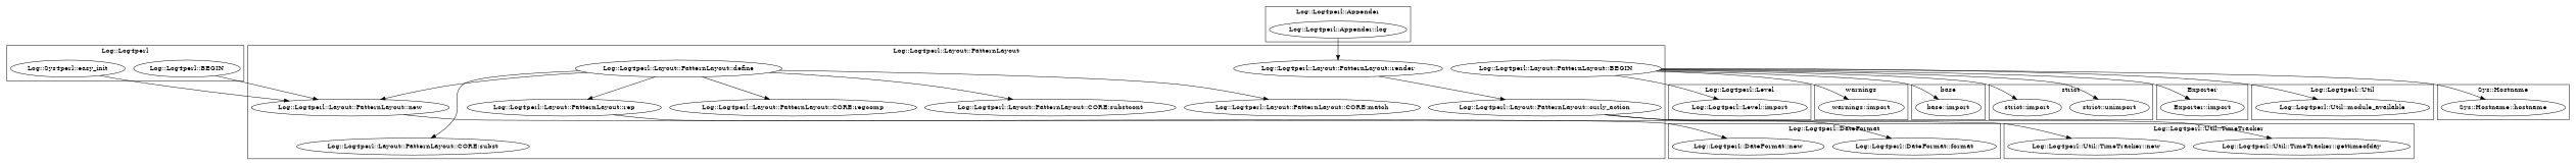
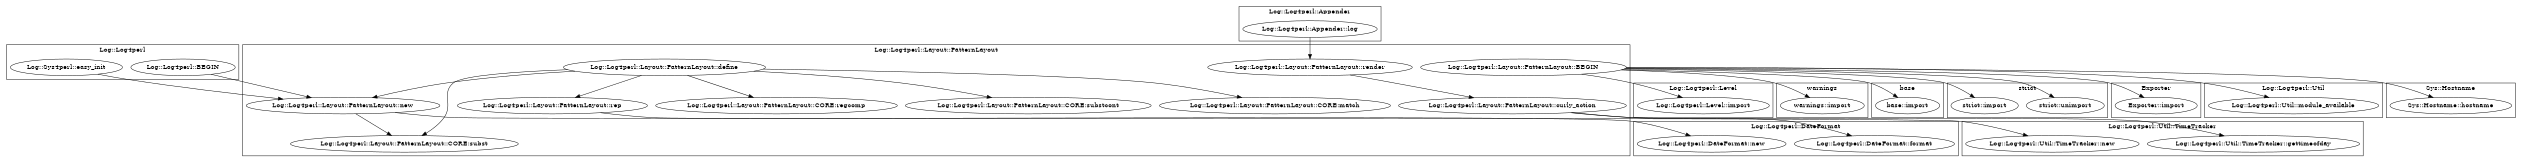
  digraph {
    fontname="DejaVu Serif"
    node [fontname="DejaVu Serif"]
    edge [fontname="DejaVu Serif"]
    "Log::Log4perl::Layout::PatternLayout::curly_action"
    "Log::Log4perl::Layout::PatternLayout::CORE:regcomp"
    "Log::Log4perl::Layout::PatternLayout::define"
    "Log::Log4perl::Layout::PatternLayout::rep"
    "Log::Log4perl::Layout::PatternLayout::CORE:substcont"
    "Log::Log4perl::Layout::PatternLayout::new"
    "Log::Log4perl::Layout::PatternLayout::CORE:match"
    "Log::Log4perl::Layout::PatternLayout::BEGIN"
    "Log::Log4perl::Layout::PatternLayout::CORE:subst"
    "Log::Log4perl::Layout::PatternLayout::render"
    "Log::Log4perl::Appender::log"
    "Log::Log4perl::Level::import"
    "Log::Log4perl::DateFormat::format"
    "Log::Log4perl::DateFormat::new"
    "warnings::import"
    "base::import"
    "strict::import"
    "strict::unimport"
    "Log::Log4perl::Util::TimeTracker::gettimeofday"
    "Log::Log4perl::Util::TimeTracker::new"
    "Log::Log4perl::BEGIN"
    n22 [label="Log::Sys4perl::easy_init"]
    "Exporter::import"
    "Log::Log4perl::Util::module_available"
    "Sys::Hostname::hostname"
    subgraph cluster_1 {
      label="Log::Log4perl::Layout::PatternLayout"
      "Log::Log4perl::Layout::PatternLayout::curly_action"
      "Log::Log4perl::Layout::PatternLayout::CORE:regcomp"
      "Log::Log4perl::Layout::PatternLayout::define"
      "Log::Log4perl::Layout::PatternLayout::rep"
      "Log::Log4perl::Layout::PatternLayout::CORE:substcont"
      "Log::Log4perl::Layout::PatternLayout::new"
      "Log::Log4perl::Layout::PatternLayout::CORE:match"
      "Log::Log4perl::Layout::PatternLayout::BEGIN"
      "Log::Log4perl::Layout::PatternLayout::CORE:subst"
      "Log::Log4perl::Layout::PatternLayout::render"
    }
    subgraph cluster_2 {
      label="Log::Log4perl::Appender"
      "Log::Log4perl::Appender::log"
    }
    subgraph cluster_3 {
      label="Log::Log4perl::Level"
      "Log::Log4perl::Level::import"
    }
    subgraph cluster_4 {
      label="Log::Log4perl::DateFormat"
      "Log::Log4perl::DateFormat::format"
      "Log::Log4perl::DateFormat::new"
    }
    subgraph cluster_5 {
      label=warnings
      "warnings::import"
    }
    subgraph cluster_6 {
      label=base
      "base::import"
    }
    subgraph cluster_7 {
      label="strict"
      "strict::import"
      "strict::unimport"
    }
    subgraph cluster_8 {
      label="Log::Log4perl::Util::TimeTracker"
      "Log::Log4perl::Util::TimeTracker::gettimeofday"
      "Log::Log4perl::Util::TimeTracker::new"
    }
    subgraph cluster_9 {
      label="Log::Log4perl"
      "Log::Log4perl::BEGIN"
      n22
    }
    subgraph cluster_10 {
      label=Exporter
      "Exporter::import"
    }
    subgraph cluster_11 {
      label="Log::Log4perl::Util"
      "Log::Log4perl::Util::module_available"
    }
    subgraph cluster_12 {
      label="Sys::Hostname"
      "Sys::Hostname::hostname"
    }
    "Log::Log4perl::Layout::PatternLayout::curly_action" -> "Log::Log4perl::DateFormat::format"
    "Log::Log4perl::Layout::PatternLayout::curly_action" -> "Log::Log4perl::Util::TimeTracker::gettimeofday"
    "Log::Log4perl::Layout::PatternLayout::define" -> "Log::Log4perl::Layout::PatternLayout::CORE:regcomp"
    "Log::Log4perl::Layout::PatternLayout::define" -> "Log::Log4perl::Layout::PatternLayout::rep"
    "Log::Log4perl::Layout::PatternLayout::define" -> "Log::Log4perl::Layout::PatternLayout::CORE:substcont"
    "Log::Log4perl::Layout::PatternLayout::define" -> "Log::Log4perl::Layout::PatternLayout::new"
    "Log::Log4perl::Layout::PatternLayout::define" -> "Log::Log4perl::Layout::PatternLayout::CORE:match"
    "Log::Log4perl::Layout::PatternLayout::define" -> "Log::Log4perl::Layout::PatternLayout::CORE:subst"
    "Log::Log4perl::Layout::PatternLayout::rep" -> "Log::Log4perl::DateFormat::new"
+   "Log::Log4perl::Layout::PatternLayout::new" -> "Log::Log4perl::Layout::PatternLayout::CORE:subst"
    "Log::Log4perl::Layout::PatternLayout::new" -> "Log::Log4perl::Util::TimeTracker::new"
    "Log::Log4perl::Layout::PatternLayout::BEGIN" -> "Log::Log4perl::Level::import"
    "Log::Log4perl::Layout::PatternLayout::BEGIN" -> "warnings::import"
    "Log::Log4perl::Layout::PatternLayout::BEGIN" -> "base::import"
    "Log::Log4perl::Layout::PatternLayout::BEGIN" -> "strict::import"
    "Log::Log4perl::Layout::PatternLayout::BEGIN" -> "strict::unimport"
    "Log::Log4perl::Layout::PatternLayout::BEGIN" -> "Exporter::import"
    "Log::Log4perl::Layout::PatternLayout::BEGIN" -> "Log::Log4perl::Util::module_available"
    "Log::Log4perl::Layout::PatternLayout::BEGIN" -> "Sys::Hostname::hostname"
    "Log::Log4perl::Layout::PatternLayout::render" -> "Log::Log4perl::Layout::PatternLayout::curly_action"
    "Log::Log4perl::Appender::log" -> "Log::Log4perl::Layout::PatternLayout::render"
    "Log::Log4perl::BEGIN" -> "Log::Log4perl::Layout::PatternLayout::new"
    n22 -> "Log::Log4perl::Layout::PatternLayout::new"
  }
